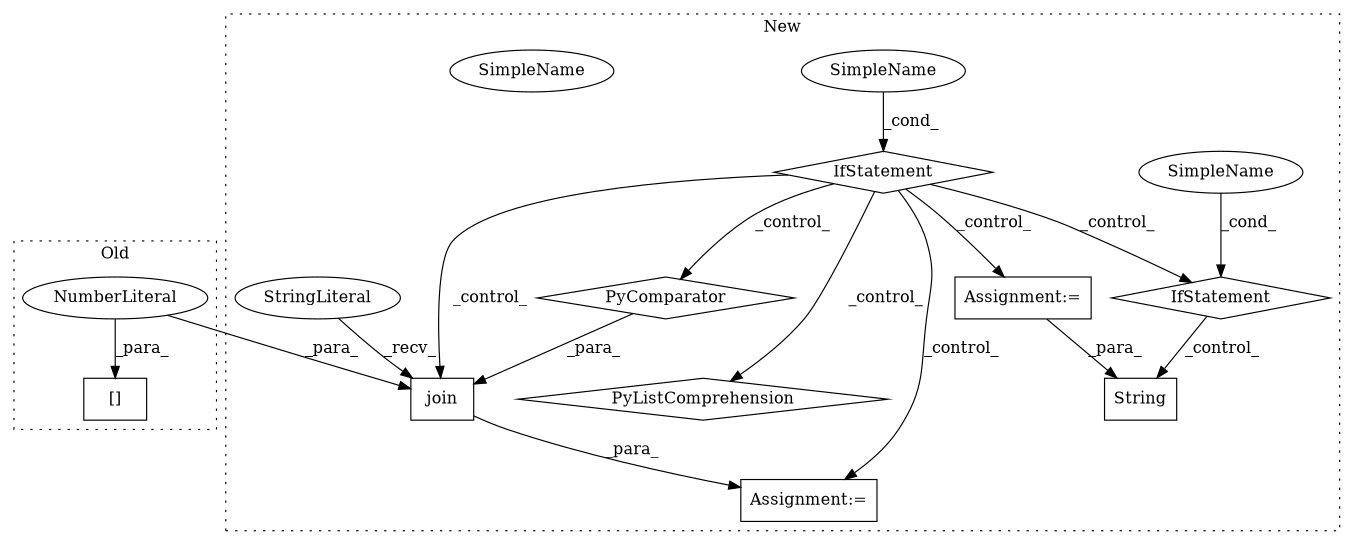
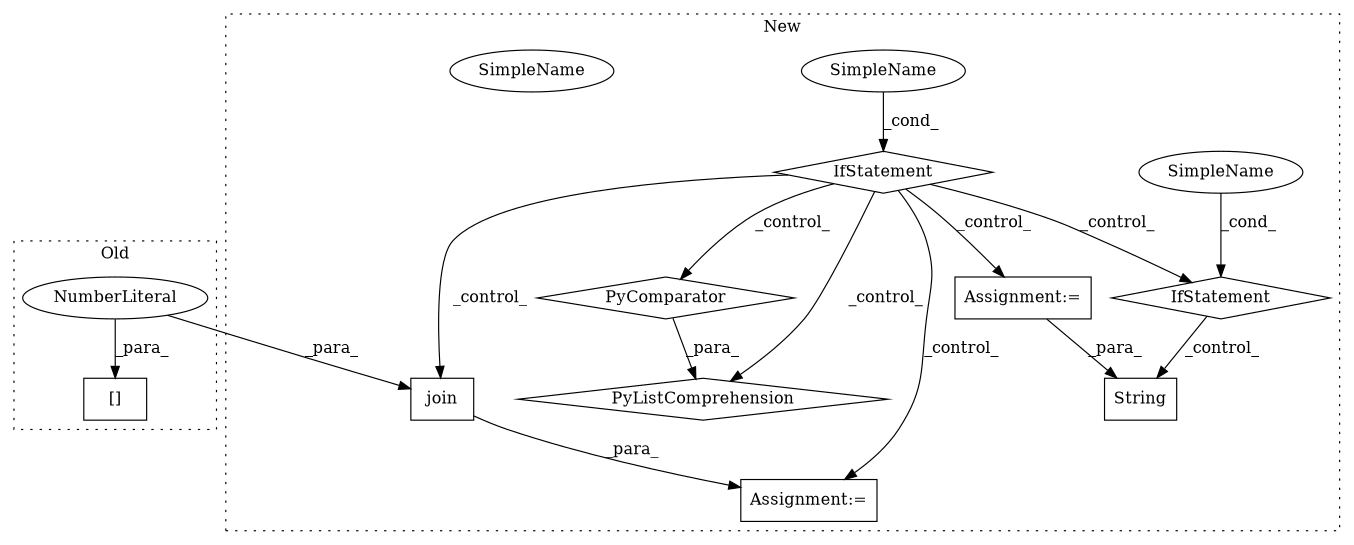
  digraph {
    node [a=42 l=32 s=5689 shape=box]
    n1 [a=2 l="16,1" label="[]" s="5498,5515"]
    n2 [a=34 l=1 label=NumberLiteral s=5514 shape=ellipse]
    n3 [a=32 l="24,-5" label=join s="5566,5729"]
-   n4 [a=45 l=3 label=StringLiteral s=5562 shape=ellipse]
    n5 [a=7 label="Assignment:="]
    n6 [a=113 label=PyComparator shape=diamond]
    n7 [a=109 l=139 label=PyListComprehension s=5590 shape=diamond]
    n8 [a=7 l=1 label="Assignment:=" s=5561]
    n9 [label=SimpleName shape=ellipse l="" s=""]
    n10 [a=25 label=IfStatement shape=diamond]
    n11 [a=32 l="7,1" label=String s="5590,5598"]
    n12 [a=25 l="4,2" label=IfStatement s="5464,5494" shape=diamond]
    n13 [l=5 label=SimpleName s=5716 shape=ellipse]
    n14 [l=5 label=SimpleName s=5716 shape=ellipse]
    subgraph cluster_1 {
      label=Old
      style=dotted
      n1
      n2
    }
    subgraph cluster_2 {
      label=New
      style=dotted
      n3
-     n4
      n5
      n6
      n7
      n8
      n9
      n10
      n11
      n12
      n13
      n14
    }
    n2 -> n1 [label=_para_]
    n2 -> n3 [label=_para_]
    n3 -> n8 [label=_para_]
-   n4 -> n3 [label=_recv_]
    n5 -> n11 [label=_para_]
-   n6 -> n3 [label=_para_]
+   n6 -> n7 [label=_para_]
    n9 -> n12 [label=_cond_]
    n10 -> n11 [label=_control_]
    n12 -> n3 [label=_control_]
    n12 -> n5 [label=_control_]
    n12 -> n6 [label=_control_]
    n12 -> n7 [label=_control_]
    n12 -> n8 [label=_control_]
    n12 -> n10 [label=_control_]
    n14 -> n10 [label=_cond_]
  }
